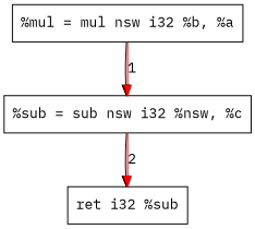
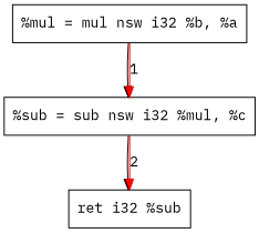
  digraph {
    fontname="IBM Plex Mono"
    node [shape=record fontname="IBM Plex Mono"]
    edge [fontname="IBM Plex Mono"]
    n1 [label="  %mul = mul nsw i32 %b, %a"]
-   n2 [label="%sub = sub nsw i32 %nsw, %c"]
+   n2 [label="  %sub = sub nsw i32 %mul, %c"]
    n3 [label="  ret i32 %sub"]
    n1 -> n2
    n1 -> n2 [color=red label=1]
    n2 -> n3
    n2 -> n3 [color=red label=2]
  }
